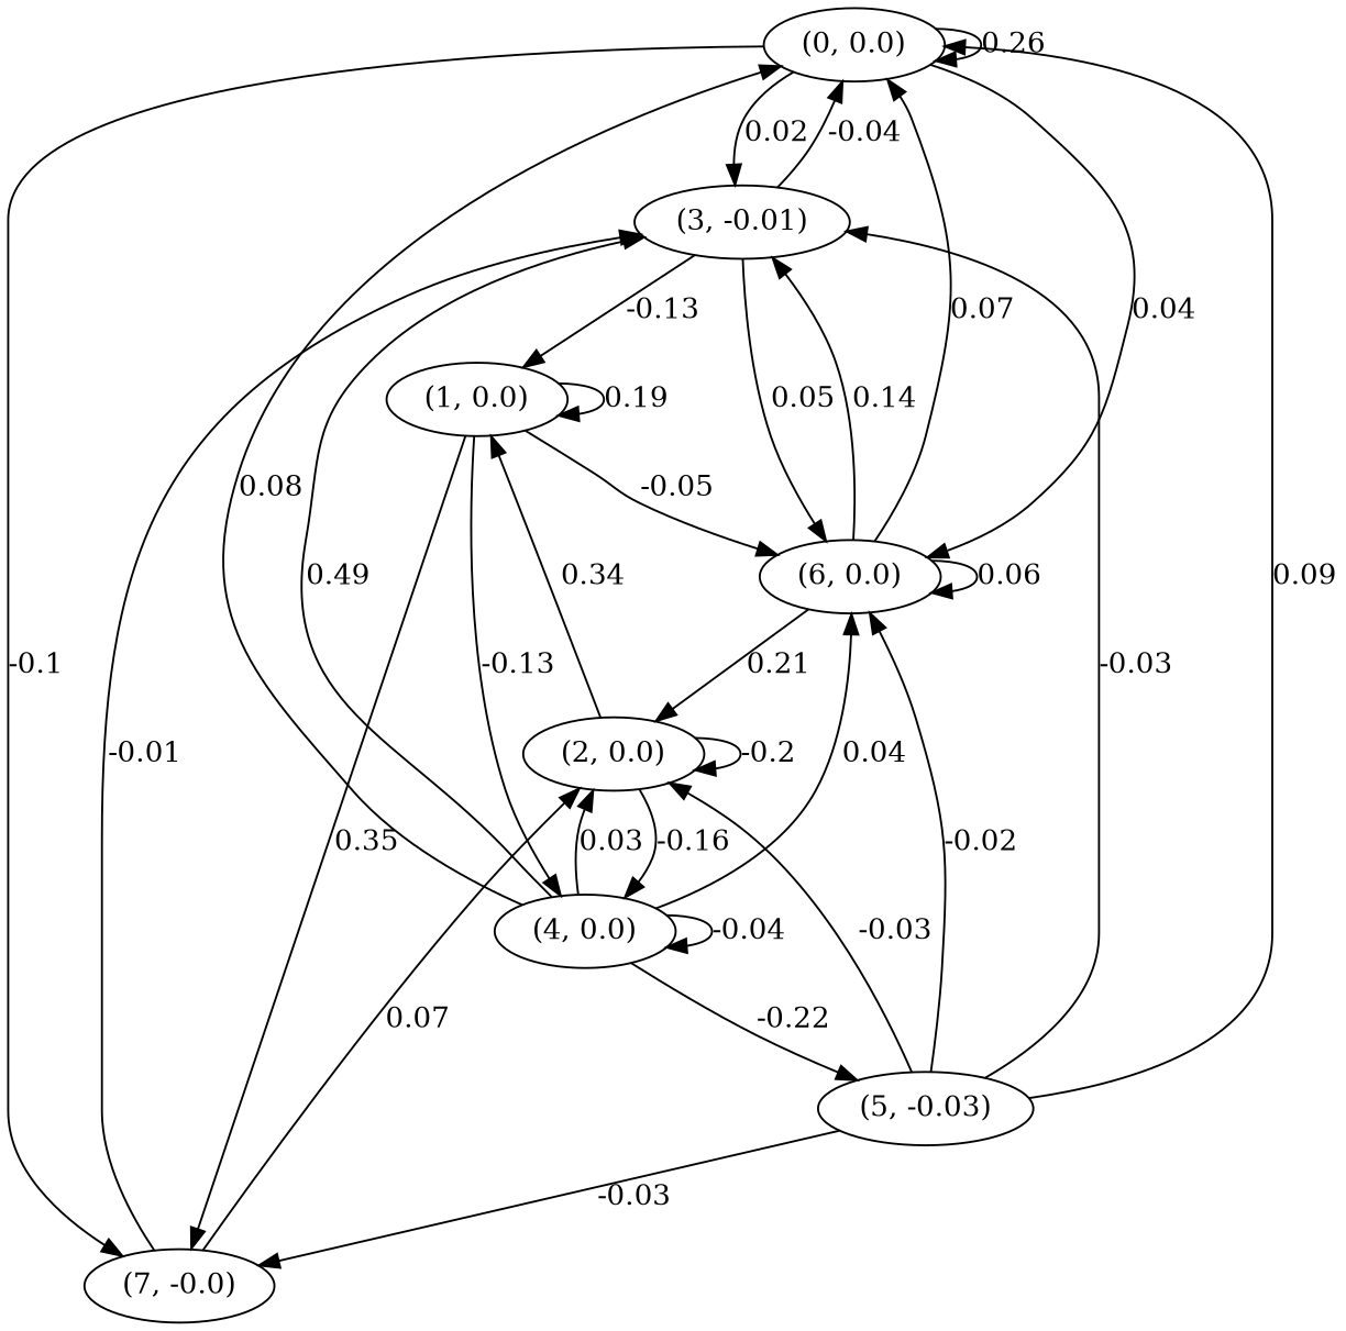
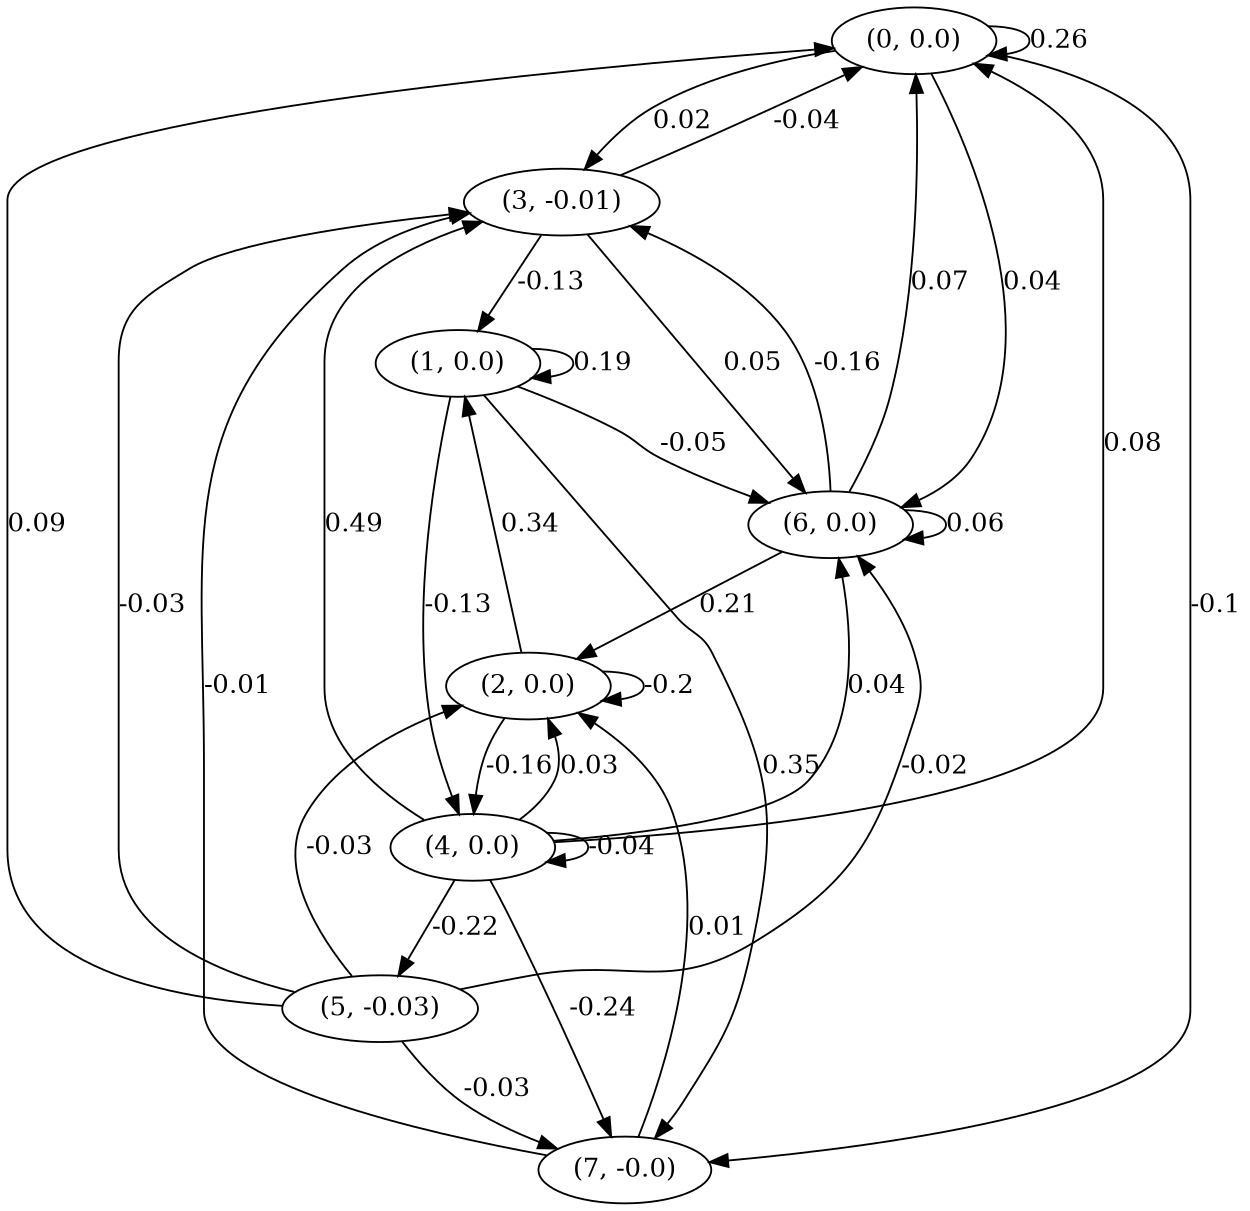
  digraph {
    n1 [label="(0, 0.0)"]
    n2 [label="(3, -0.01)"]
    n3 [label="(6, 0.0)"]
    n4 [label="(7, -0.0)"]
    n5 [label="(1, 0.0)"]
    n6 [label="(2, 0.0)"]
    n7 [label="(4, 0.0)"]
    n8 [label="(5, -0.03)"]
    n1 -> n1 [label=0.26]
    n1 -> n2 [label=0.02]
    n1 -> n3 [label=0.04]
    n1 -> n4 [label=-0.1]
    n2 -> n1 [label=-0.04]
    n2 -> n3 [label=0.05]
    n2 -> n5 [label=-0.13]
    n3 -> n1 [label=0.07]
-   n3 -> n2 [label=0.14]
+   n3 -> n2 [label=-0.16]
    n3 -> n3 [label=0.06]
    n3 -> n6 [label=0.21]
    n4 -> n2 [label=-0.01]
-   n4 -> n6 [label=0.07]
+   n4 -> n6 [label=0.01]
    n5 -> n3 [label=-0.05]
    n5 -> n4 [label=0.35]
    n5 -> n5 [label=0.19]
    n5 -> n7 [label=-0.13]
    n6 -> n5 [label=0.34]
    n6 -> n6 [label=-0.2]
    n6 -> n7 [label=-0.16]
    n7 -> n1 [label=0.08]
    n7 -> n2 [label=0.49]
    n7 -> n3 [label=0.04]
+   n7 -> n4 [label=-0.24]
    n7 -> n6 [label=0.03]
    n7 -> n7 [label=-0.04]
    n7 -> n8 [label=-0.22]
    n8 -> n1 [label=0.09]
    n8 -> n2 [label=-0.03]
    n8 -> n3 [label=-0.02]
    n8 -> n4 [label=-0.03]
    n8 -> n6 [label=-0.03]
  }
